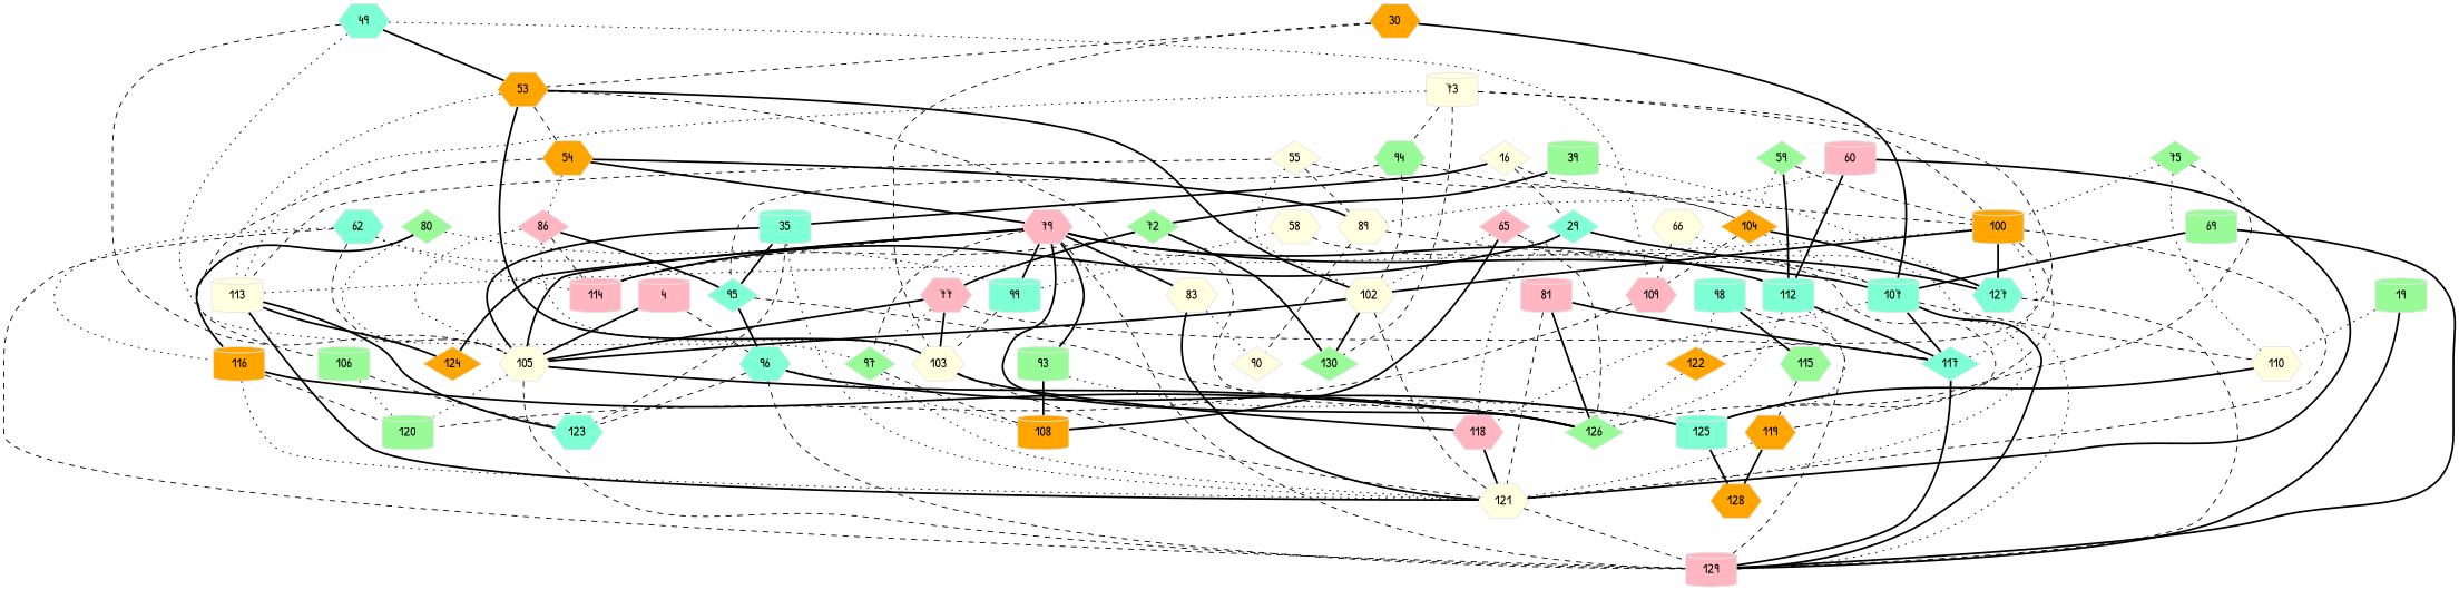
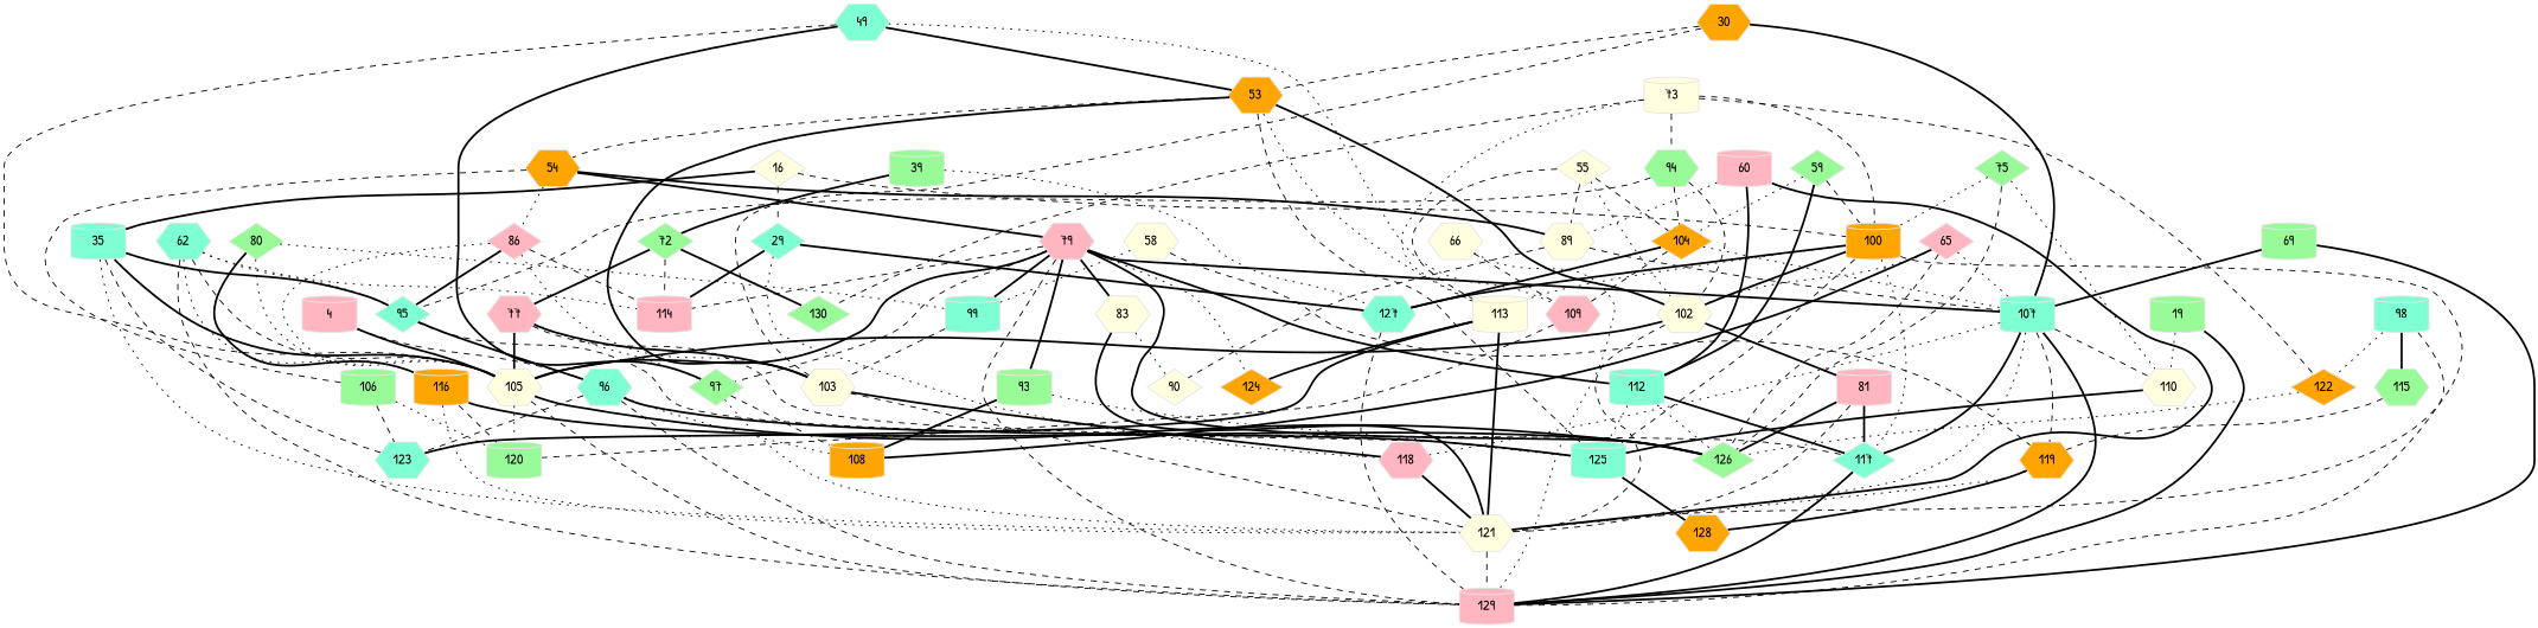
  graph {
    fontname="Patrick Hand"
    node [color=gray90 fillcolor=palegreen fontname="Patrick Hand" shape=hexagon style=filled]
    edge [fontname="Patrick Hand" style=bold]
    96 [fillcolor=aquamarine super="+10+47"]
    129 [fillcolor=lightpink shape=cylinder super="+50+52+70"]
    123 [fillcolor=aquamarine super="+42"]
    125 [fillcolor=aquamarine shape=cylinder super="+23+74"]
    108 [fillcolor=orange shape=cylinder super="+68"]
    4 [fillcolor=lightpink shape=cylinder]
    105 [fillcolor=lightyellow super="+87"]
    126 [shape=diamond super="+37+57"]
    120 [shape=cylinder]
    29 [fillcolor=aquamarine shape=diamond super="+14"]
    114 [fillcolor=lightpink shape=cylinder]
    118 [fillcolor=lightpink super="+61"]
    127 [fillcolor=aquamarine super="+9"]
    16 [fillcolor=lightyellow shape=diamond]
    35 [fillcolor=aquamarine shape=cylinder]
    100 [fillcolor=orange shape=cylinder super="+67+34"]
    95 [fillcolor=aquamarine shape=diamond super="+41"]
    121 [fillcolor=lightyellow super="+92+101"]
    102 [fillcolor=lightyellow super="+27"]
    113 [fillcolor=lightyellow shape=cylinder super="+36"]
    117 [fillcolor=aquamarine shape=diamond super="+88"]
    19 [shape=cylinder]
    110 [fillcolor=lightyellow]
    30 [fillcolor=orange super="+12"]
    53 [fillcolor=orange super="+17"]
    103 [fillcolor=lightyellow super="+56+78"]
    107 [fillcolor=aquamarine shape=cylinder super="+85+84+91"]
    54 [fillcolor=orange]
    119 [fillcolor=orange super="+26"]
    39 [shape=cylinder]
    72 [shape=diamond]
    77 [fillcolor=lightpink super="+32"]
    130 [shape=diamond]
    49 [fillcolor=aquamarine]
    97 [shape=diamond super="+64+46"]
    109 [fillcolor=lightpink]
    79 [fillcolor=lightpink super="+38+25+48+43"]
    86 [fillcolor=lightpink shape=diamond super="+82"]
    89 [fillcolor=lightyellow]
    106 [shape=cylinder]
    124 [fillcolor=orange shape=diamond]
    128 [fillcolor=orange]
    99 [fillcolor=aquamarine shape=cylinder super="+28"]
    112 [fillcolor=aquamarine shape=cylinder super="+31+111"]
    83 [fillcolor=lightyellow]
    93 [shape=cylinder]
    90 [fillcolor=lightyellow shape=diamond]
    55 [fillcolor=lightyellow shape=diamond]
    104 [fillcolor=orange shape=diamond super="+22"]
    58 [fillcolor=lightyellow]
    59 [shape=diamond super="+24"]
    60 [fillcolor=lightpink shape=cylinder]
    62 [fillcolor=aquamarine]
    116 [fillcolor=orange shape=cylinder super="+13"]
    65 [fillcolor=lightpink shape=diamond super="+20"]
    66 [fillcolor=lightyellow]
    69 [shape=cylinder]
    73 [fillcolor=lightyellow shape=cylinder super="+51"]
    94
    122 [fillcolor=orange shape=diamond]
    75 [shape=diamond]
    80 [shape=diamond]
    81 [fillcolor=lightpink shape=cylinder]
    98 [fillcolor=aquamarine shape=cylinder]
    115
    96 -- 129 [style=dashed weight=2]
    96 -- 123 [style=dashed]
    96 -- 125
    96 -- 108 [style=dotted weight=2]
    125 -- 128
    4 -- 96 [style=dashed]
    4 -- 105 [weight=2]
    105 -- 129 [style=dashed]
    105 -- 126
    105 -- 120 [style=dotted]
    29 -- 114
    29 -- 118 [style=dotted weight=2]
    29 -- 127
    118 -- 121
    127 -- 129 [style=dashed]
    16 -- 29 [style=dashed]
    16 -- 35
    16 -- 100 [style=dashed]
    35 -- 123 [style=dashed]
    35 -- 105
    35 -- 95
    35 -- 121 [style=dotted]
    100 -- 125 [style=dashed weight=2]
    100 -- 127 [weight=3]
    100 -- 121 [style=dashed]
    100 -- 102
    100 -- 113 [style=dotted]
    100 -- 117 [style=dotted]
    95 -- 96
    95 -- 125 [style=dashed]
    121 -- 129 [style=dashed weight=2]
    102 -- 105 [weight=2]
    102 -- 121 [style=dashed]
-   102 -- 130
+   102 -- 81
    113 -- 123 [weight=2]
    113 -- 121 [weight=2]
    113 -- 124
    117 -- 129
    19 -- 129
    19 -- 110 [style=dotted]
    110 -- 125
    30 -- 53 [style=dashed]
    30 -- 103 [style=dashed]
    30 -- 107 [weight=2]
    53 -- 125 [style=dashed]
    53 -- 102
    53 -- 113 [style=dotted weight=2]
    53 -- 103
    53 -- 54 [style=dashed]
    103 -- 118
    103 -- 121 [style=dashed]
    107 -- 129
    107 -- 118 [style=dotted]
    107 -- 121 [style=dotted]
    107 -- 117 [weight=2]
    107 -- 110 [style=dashed]
+   107 -- 119 [style=dashed]
    54 -- 79
    54 -- 86 [style=dotted]
    54 -- 89
    54 -- 106 [style=dashed]
    119 -- 121 [style=dotted weight=3]
    119 -- 128
    39 -- 127 [style=dotted weight=2]
    39 -- 72
    72 -- 114 [style=dashed]
    72 -- 77
    72 -- 130
    77 -- 105 [weight=2]
    77 -- 117 [style=dashed]
    77 -- 103 [weight=2]
    77 -- 97 [style=dotted]
    49 -- 105 [style=dashed]
    49 -- 53
-   49 -- 97 [style=dotted]
+   49 -- 97
    49 -- 109 [style=dotted]
    97 -- 108 [style=dashed]
    97 -- 121 [style=dotted]
    109 -- 120 [style=dashed]
    79 -- 129 [style=dashed]
    79 -- 105 [weight=2]
    79 -- 126
    79 -- 114 [style=dashed]
    79 -- 107 [weight=4]
    79 -- 97 [style=dashed]
-   79 -- 124
+   79 -- 124 [style=dotted]
    79 -- 99
    79 -- 112
    79 -- 83
    79 -- 93 [weight=3]
    86 -- 105 [style=dotted weight=2]
    86 -- 114 [style=dashed]
    86 -- 95
    86 -- 103 [style=dotted weight=2]
    89 -- 107 [style=dashed]
    89 -- 90 [style=dashed]
    106 -- 123 [style=dashed]
    106 -- 120 [style=dotted]
    99 -- 103 [style=dashed]
    112 -- 125 [style=dotted weight=2]
    112 -- 126 [style=dotted]
    112 -- 117
    83 -- 121
    83 -- 90 [style=dotted]
    93 -- 125 [style=dotted weight=2]
    93 -- 108 [weight=2]
    55 -- 102 [style=dotted]
    55 -- 113 [style=dashed]
    55 -- 89 [style=dashed]
    55 -- 104 [style=dashed]
    104 -- 127 [weight=2]
    104 -- 107 [style=dotted weight=2]
    104 -- 109 [style=dashed]
    58 -- 119 [style=dashed weight=2]
    58 -- 99 [style=dotted]
    59 -- 100 [style=dashed]
    59 -- 112
    59 -- 104 [style=dotted]
    60 -- 121
    60 -- 89 [style=dotted]
    60 -- 112
    62 -- 129 [style=dashed]
    62 -- 105 [style=dashed]
    62 -- 114 [style=dotted]
    62 -- 95 [style=dotted]
    62 -- 116 [style=dotted]
    116 -- 126
    116 -- 120 [style=dashed]
    116 -- 121 [style=dotted]
    65 -- 108 [weight=2]
    65 -- 126 [style=dashed]
    65 -- 102 [style=dotted]
    65 -- 107 [style=dotted weight=2]
    66 -- 129 [style=dotted]
    66 -- 109 [style=dashed]
    69 -- 129
    69 -- 107 [weight=2]
    73 -- 100 [style=dashed]
    73 -- 113 [style=dotted]
    73 -- 130 [style=dashed]
    73 -- 94 [style=dashed]
    73 -- 122 [style=dashed]
    94 -- 95 [style=dashed]
    94 -- 102 [style=dashed]
    94 -- 104 [style=dashed]
    122 -- 126 [style=dotted]
    75 -- 126 [style=dashed]
    75 -- 100 [style=dotted]
    75 -- 110 [style=dotted]
    80 -- 105 [style=dotted]
    80 -- 99 [style=dotted]
    80 -- 116
    81 -- 126
    81 -- 121 [style=dashed]
    81 -- 117
    98 -- 129 [style=dashed]
    98 -- 122 [style=dotted]
    98 -- 115
    115 -- 119 [style=dashed]
  }
